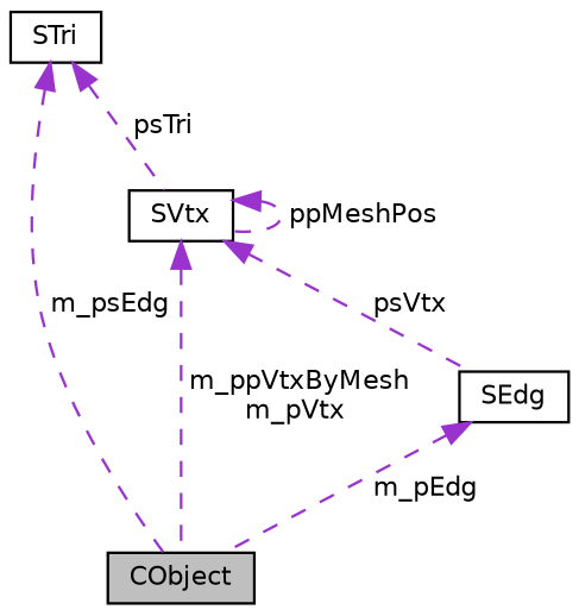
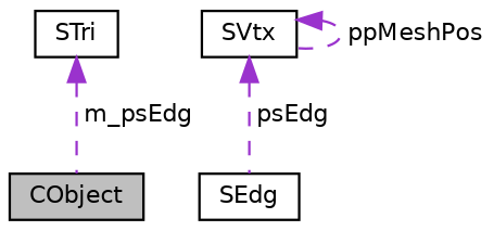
  digraph {
    node [color=black fillcolor=white fontname=Helvetica fontsize=10 shape=record style=filled]
    edge [color=darkorchid3 dir=back fontname=Helvetica fontsize=10 labelfontname=Helvetica labelfontsize=10 style=dashed]
    n1 [fillcolor=grey75 fontcolor=black height=0.2 label=CObject width=0.4]
    n2 [height=0.2 label=SEdg width=0.4]
    n3 [height=0.2 label=STri width=0.4]
    n4 [height=0.2 label=SVtx width=0.4]
-   n2 -> n1 [label=" m_pEdg"]
    n3 -> n1 [label=" m_psEdg"]
-   n3 -> n4 [label=" psTri"]
-   n4 -> n1 [label=" m_ppVtxByMesh\nm_pVtx"]
-   n4 -> n2 [label=" psVtx"]
+   n4 -> n2 [label=" psEdg"]
    n4 -> n4 [label=" ppMeshPos"]
  }
